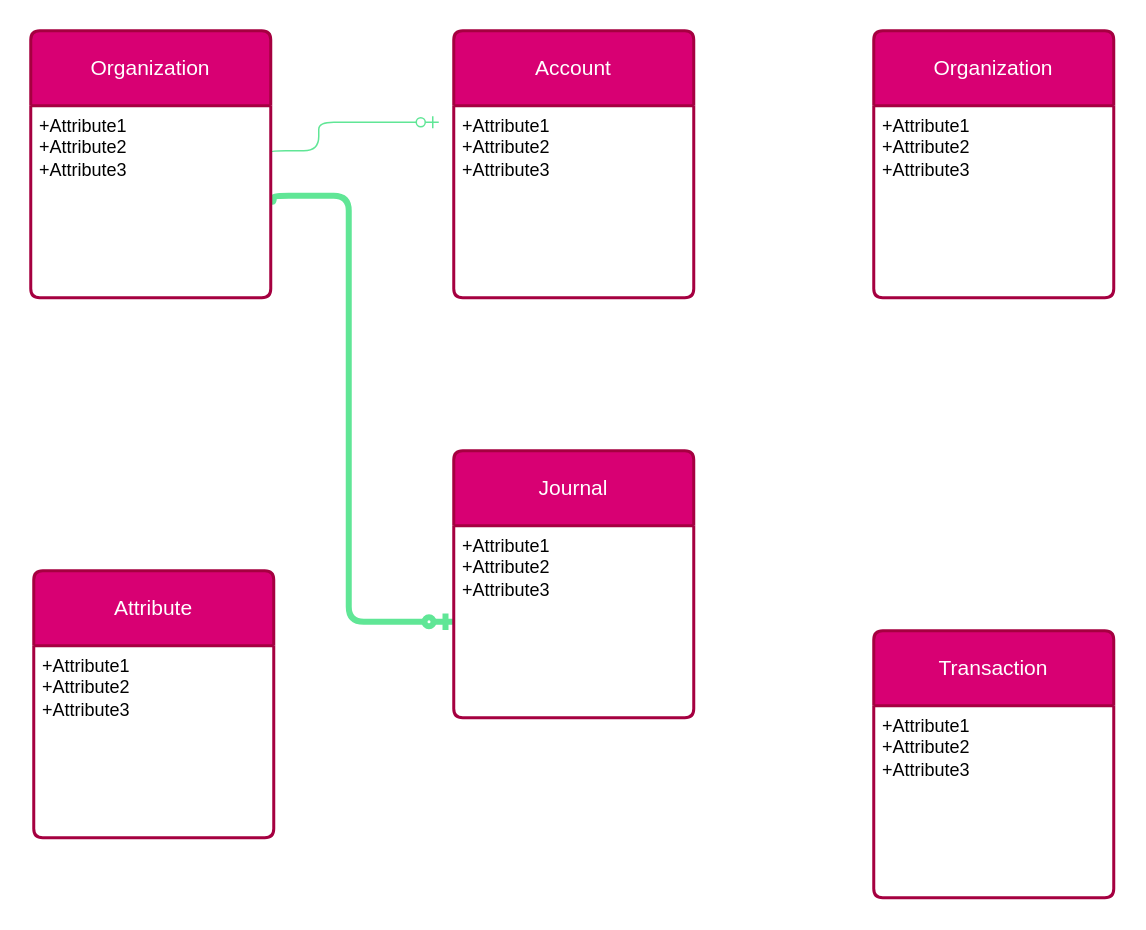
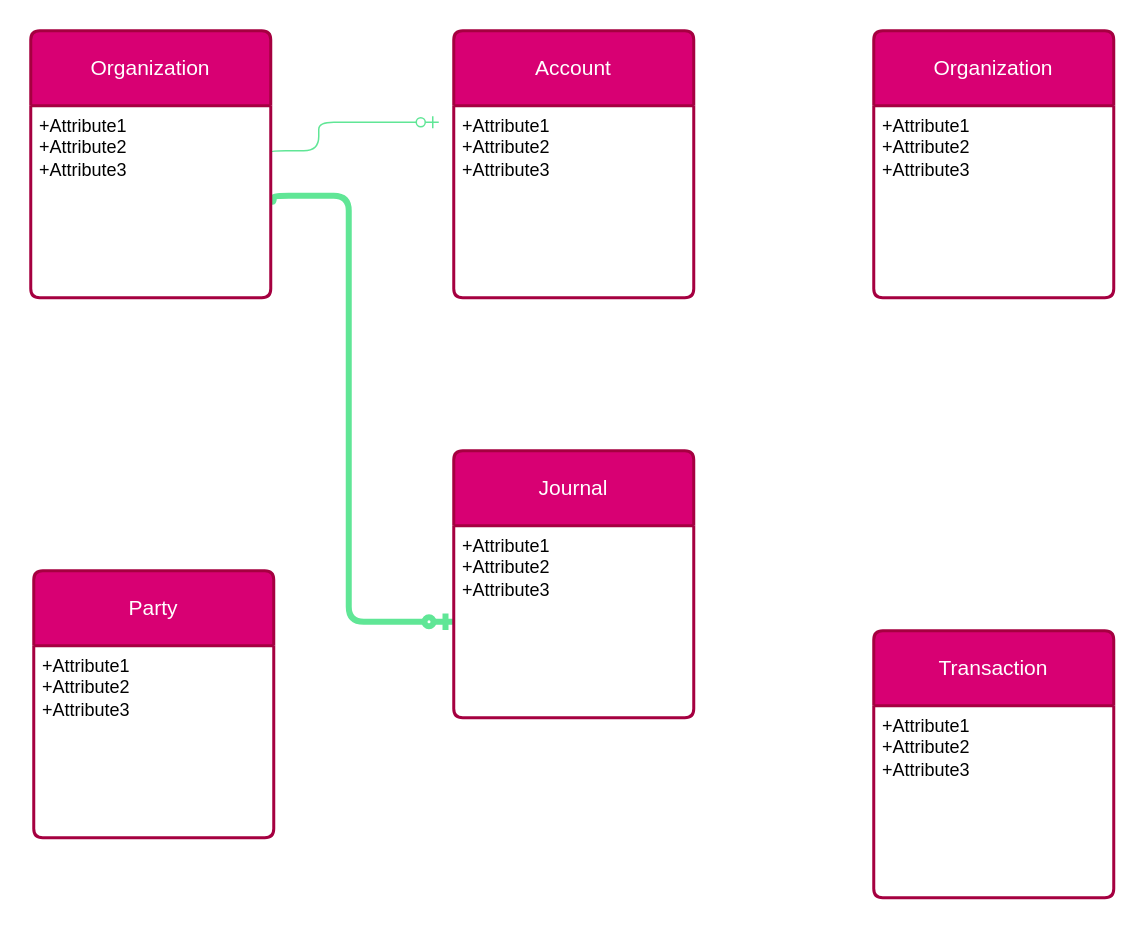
  <mxCell id="0" />
  <mxCell id="1" parent="0" />
  <mxCell id="2" value="" style="edgeStyle=orthogonalEdgeStyle;html=1;endArrow=ERzeroToOne;endFill=1;labelBackgroundColor=none;fontFamily=Verdana;fontSize=14;exitX=1;exitY=0.25;strokeColor=#60E696;fontColor=default;rounded=1;exitDx=0;exitDy=0;" parent="1" source="5" edge="1"><mxGeometry width="100" height="100" relative="1" as="geometry"><mxPoint x="52" y="200" as="sourcePoint" /><mxPoint x="292" y="81" as="targetPoint" /><Array as="points"><mxPoint x="212" y="100" /><mxPoint x="212" y="81" /></Array></mxGeometry></mxCell>
  <mxCell id="3" value="" style="edgeStyle=orthogonalEdgeStyle;html=1;endArrow=ERzeroToOne;endFill=1;labelBackgroundColor=none;fontFamily=Verdana;fontSize=14;exitX=1;exitY=0.5;strokeColor=#60E696;fontColor=default;rounded=1;exitDx=0;exitDy=0;entryX=0;entryY=0.5;entryDx=0;entryDy=0;strokeWidth=4;" parent="1" source="5" target="11" edge="1"><mxGeometry width="100" height="100" relative="1" as="geometry"><mxPoint x="182.353" y="308.941" as="sourcePoint" /><mxPoint x="272" y="420" as="targetPoint" /><Array as="points"><mxPoint x="182" y="130" /><mxPoint x="232" y="130" /><mxPoint x="232" y="414" /></Array></mxGeometry></mxCell>
  <mxCell id="4" value="Organization" style="swimlane;childLayout=stackLayout;horizontal=1;startSize=50;horizontalStack=0;rounded=1;fontSize=14;fontStyle=0;strokeWidth=2;resizeParent=0;resizeLast=1;shadow=0;dashed=0;align=center;arcSize=4;whiteSpace=wrap;html=1;fillColor=#d80073;fontColor=#ffffff;strokeColor=#A50040;" vertex="1" parent="1"><mxGeometry x="20" y="20" width="160" height="178" as="geometry" /></mxCell>
  <mxCell id="5" value="+Attribute1&#10;+Attribute2&#10;+Attribute3" style="align=left;strokeColor=none;fillColor=none;spacingLeft=4;fontSize=12;verticalAlign=top;resizable=0;rotatable=0;part=1;html=1;" vertex="1" parent="4"><mxGeometry y="50" width="160" height="128" as="geometry" /></mxCell>
  <mxCell id="6" value="Account" style="swimlane;childLayout=stackLayout;horizontal=1;startSize=50;horizontalStack=0;rounded=1;fontSize=14;fontStyle=0;strokeWidth=2;resizeParent=0;resizeLast=1;shadow=0;dashed=0;align=center;arcSize=4;whiteSpace=wrap;html=1;fillColor=#d80073;fontColor=#ffffff;strokeColor=#A50040;" vertex="1" parent="1"><mxGeometry x="302" y="20" width="160" height="178" as="geometry" /></mxCell>
  <mxCell id="7" value="+Attribute1&#10;+Attribute2&#10;+Attribute3" style="align=left;strokeColor=none;fillColor=none;spacingLeft=4;fontSize=12;verticalAlign=top;resizable=0;rotatable=0;part=1;html=1;" vertex="1" parent="6"><mxGeometry y="50" width="160" height="128" as="geometry" /></mxCell>
- <mxCell id="8" value="Attribute" style="swimlane;childLayout=stackLayout;horizontal=1;startSize=50;horizontalStack=0;rounded=1;fontSize=14;fontStyle=0;strokeWidth=2;resizeParent=0;resizeLast=1;shadow=0;dashed=0;align=center;arcSize=4;whiteSpace=wrap;html=1;fillColor=#d80073;fontColor=#ffffff;strokeColor=#A50040;" vertex="1" parent="1"><mxGeometry x="22" y="380" width="160" height="178" as="geometry" /></mxCell>
+ <mxCell id="8" value="Party" style="swimlane;childLayout=stackLayout;horizontal=1;startSize=50;horizontalStack=0;rounded=1;fontSize=14;fontStyle=0;strokeWidth=2;resizeParent=0;resizeLast=1;shadow=0;dashed=0;align=center;arcSize=4;whiteSpace=wrap;html=1;fillColor=#d80073;fontColor=#ffffff;strokeColor=#A50040;" vertex="1" parent="1"><mxGeometry x="22" y="380" width="160" height="178" as="geometry" /></mxCell>
  <mxCell id="9" value="+Attribute1&#10;+Attribute2&#10;+Attribute3" style="align=left;strokeColor=none;fillColor=none;spacingLeft=4;fontSize=12;verticalAlign=top;resizable=0;rotatable=0;part=1;html=1;" vertex="1" parent="8"><mxGeometry y="50" width="160" height="128" as="geometry" /></mxCell>
  <mxCell id="10" value="Journal" style="swimlane;childLayout=stackLayout;horizontal=1;startSize=50;horizontalStack=0;rounded=1;fontSize=14;fontStyle=0;strokeWidth=2;resizeParent=0;resizeLast=1;shadow=0;dashed=0;align=center;arcSize=4;whiteSpace=wrap;html=1;fillColor=#d80073;fontColor=#ffffff;strokeColor=#A50040;" vertex="1" parent="1"><mxGeometry x="302" y="300" width="160" height="178" as="geometry" /></mxCell>
  <mxCell id="11" value="+Attribute1&#10;+Attribute2&#10;+Attribute3" style="align=left;strokeColor=none;fillColor=none;spacingLeft=4;fontSize=12;verticalAlign=top;resizable=0;rotatable=0;part=1;html=1;" vertex="1" parent="10"><mxGeometry y="50" width="160" height="128" as="geometry" /></mxCell>
  <mxCell id="12" value="Transaction" style="swimlane;childLayout=stackLayout;horizontal=1;startSize=50;horizontalStack=0;rounded=1;fontSize=14;fontStyle=0;strokeWidth=2;resizeParent=0;resizeLast=1;shadow=0;dashed=0;align=center;arcSize=4;whiteSpace=wrap;html=1;fillColor=#d80073;fontColor=#ffffff;strokeColor=#A50040;" vertex="1" parent="1"><mxGeometry x="582" y="420" width="160" height="178" as="geometry" /></mxCell>
  <mxCell id="13" value="+Attribute1&#10;+Attribute2&#10;+Attribute3" style="align=left;strokeColor=none;fillColor=none;spacingLeft=4;fontSize=12;verticalAlign=top;resizable=0;rotatable=0;part=1;html=1;" vertex="1" parent="12"><mxGeometry y="50" width="160" height="128" as="geometry" /></mxCell>
  <mxCell id="14" value="Organization" style="swimlane;childLayout=stackLayout;horizontal=1;startSize=50;horizontalStack=0;rounded=1;fontSize=14;fontStyle=0;strokeWidth=2;resizeParent=0;resizeLast=1;shadow=0;dashed=0;align=center;arcSize=4;whiteSpace=wrap;html=1;fillColor=#d80073;fontColor=#ffffff;strokeColor=#A50040;" vertex="1" parent="1"><mxGeometry x="582" y="20" width="160" height="178" as="geometry" /></mxCell>
  <mxCell id="15" value="+Attribute1&#10;+Attribute2&#10;+Attribute3" style="align=left;strokeColor=none;fillColor=none;spacingLeft=4;fontSize=12;verticalAlign=top;resizable=0;rotatable=0;part=1;html=1;" vertex="1" parent="14"><mxGeometry y="50" width="160" height="128" as="geometry" /></mxCell>
